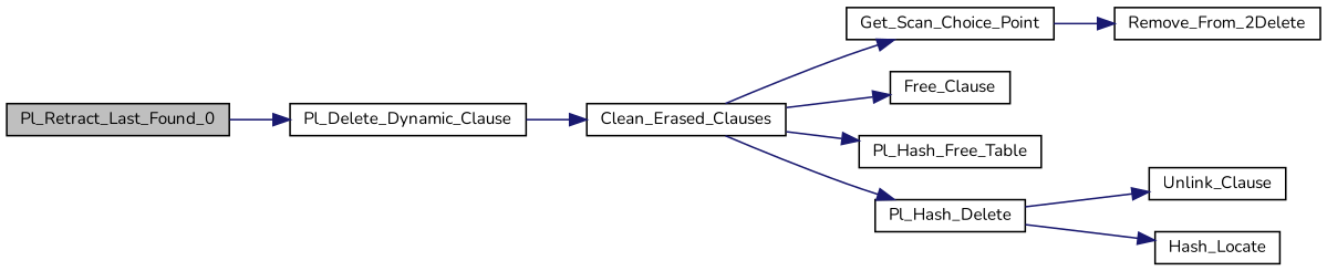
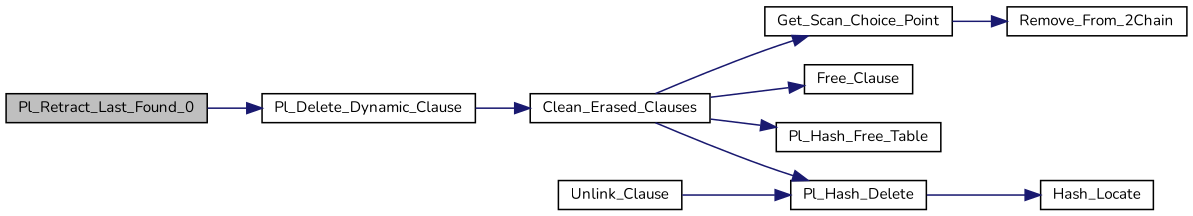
  digraph {
    fontname=Nunito
    rankdir=LR
    node [color=black fillcolor=white fontname=Nunito fontsize=10 shape=record style=filled]
    edge [color=midnightblue fontname=Nunito fontsize=10 labelfontname=Helvetica labelfontsize=10 style=solid]
    n1 [fillcolor=grey75 fontcolor=black height=0.2 label=Pl_Retract_Last_Found_0 width=0.4]
    n2 [height=0.2 label=Pl_Delete_Dynamic_Clause width=0.4]
    n3 [height=0.2 label=Clean_Erased_Clauses width=0.4]
    n4 [height=0.2 label=Get_Scan_Choice_Point width=0.4]
    n5 [height=0.2 label=Free_Clause width=0.4]
    n6 [height=0.2 label=Pl_Hash_Free_Table width=0.4]
    n7 [height=0.2 label=Pl_Hash_Delete width=0.4]
-   n8 [height=0.2 label=Remove_From_2Delete width=0.4]
+   n8 [height=0.2 label=Remove_From_2Chain width=0.4]
    n9 [height=0.2 label=Unlink_Clause width=0.4]
    n10 [height=0.2 label=Hash_Locate width=0.4]
    n1 -> n2
    n2 -> n3
    n3 -> n4
    n3 -> n5
    n3 -> n6
    n3 -> n7
    n4 -> n8
    n7 -> n10
-   n7 -> n9
+   n9 -> n7
  }
